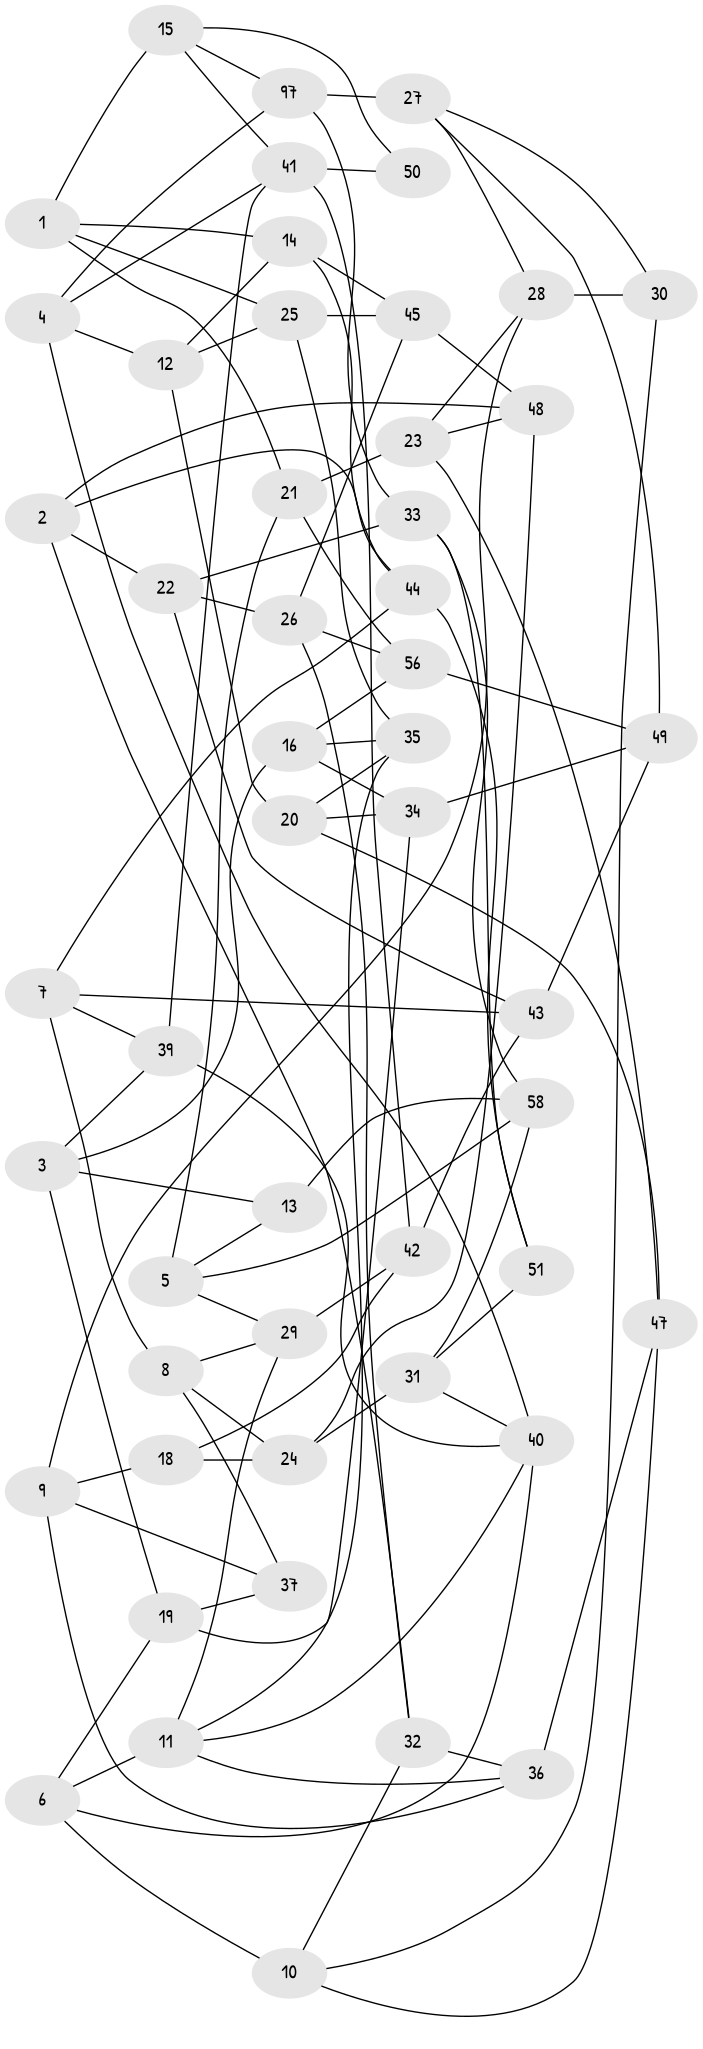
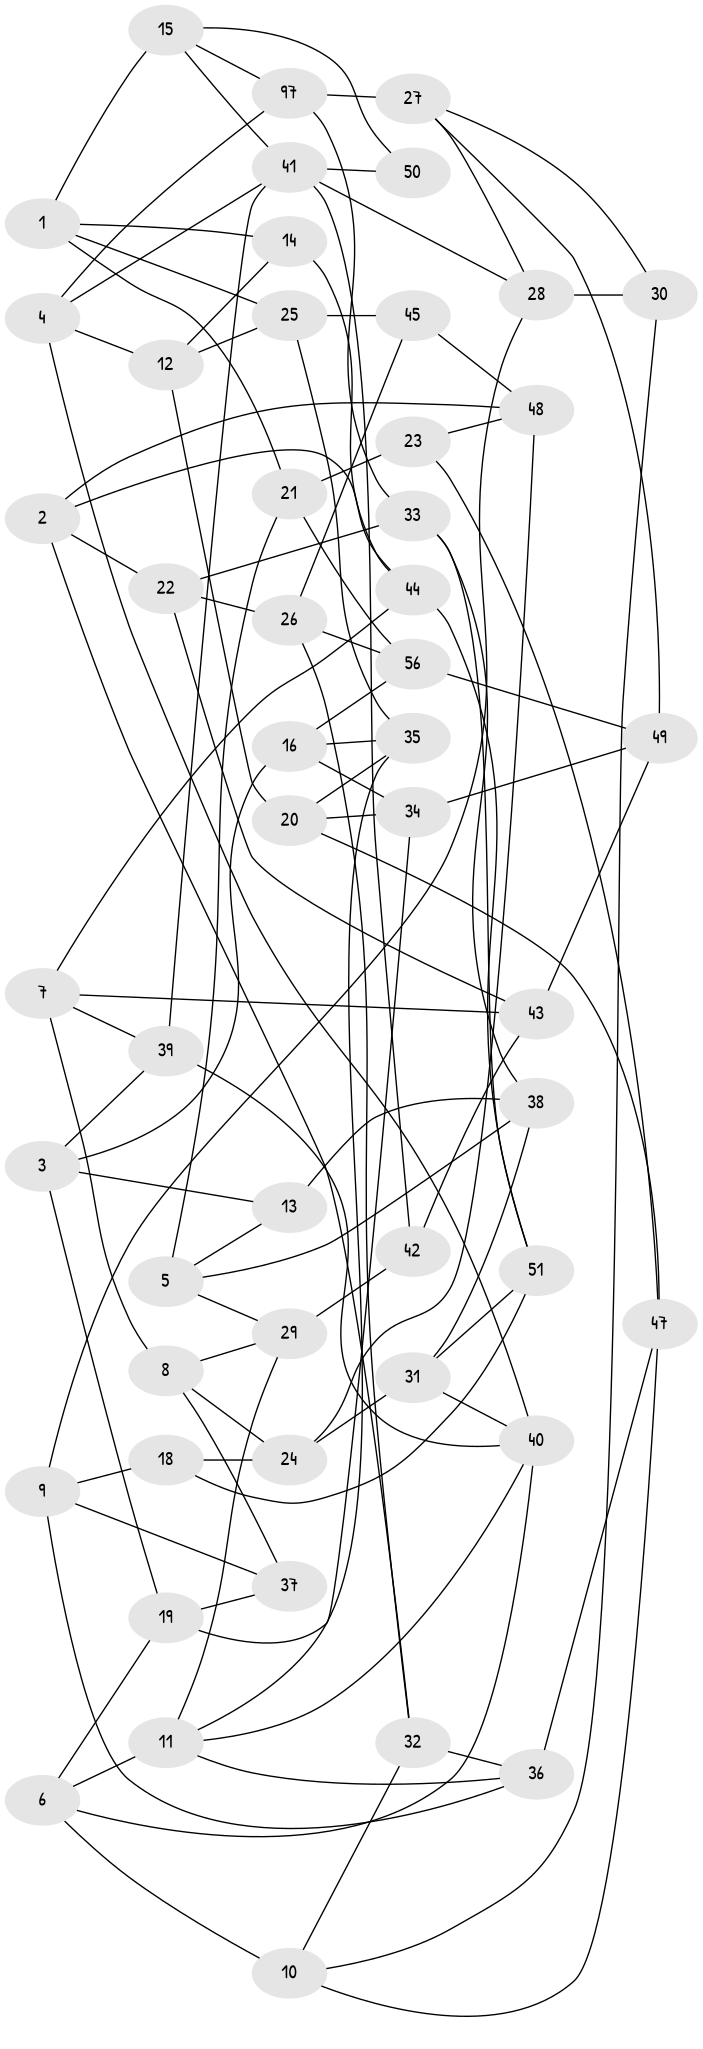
  graph {
    fontname="Patrick Hand"
    rankdir=LR
    node [color=gray90 fontname="Patrick Hand" style=filled]
    edge [fontname="Patrick Hand"]
    1
    14
    15
    21
    25
    44
    45
    n8 [label=97]
    41
    50
    n11 [label=56]
    23
    35
    2
    22
    32
    48
    43
    33
    26
    36
    51
    3
    13
    16
    19
    39
-   38 [label=58]
+   38
    34
    37
    40
    4
    12
    20
    27
    42
    5
    29
    6
    10
    11
    30
    47
    7
    8
    24
    49
    31
    9
    18
    28
    1 -- 14
    1 -- 15
    1 -- 21
    1 -- 25
    14 -- 44
-   14 -- 45
    15 -- n8
    15 -- 41
    15 -- 50
    21 -- n11
    21 -- 23
    25 -- 45
    25 -- 35
    44 -- 51
    45 -- 48
    n8 -- 33
    n8 -- 27
    41 -- 50
    41 -- 42
    n11 -- 49
    23 -- 48
    23 -- 47
-   23 -- 28
+   41 -- 28
    2 -- 44
    2 -- 22
    2 -- 32
    2 -- 48
    22 -- 43
    22 -- 33
    22 -- 26
    32 -- 36
    43 -- 49
    33 -- 51
    33 -- 38
    26 -- 45
    26 -- n11
    26 -- 32
    36 -- 47
    3 -- 13
    3 -- 16
    3 -- 19
    3 -- 39
    13 -- 38
    16 -- n11
    16 -- 35
    16 -- 34
    19 -- 34
    19 -- 37
    39 -- 41
    39 -- 40
    34 -- 49
    4 -- n8
    4 -- 41
    4 -- 40
    4 -- 12
    12 -- 14
    12 -- 25
    12 -- 20
    20 -- 35
    20 -- 34
    20 -- 47
    27 -- 30
    27 -- 49
    27 -- 28
    42 -- 43
    5 -- 21
    5 -- 13
    5 -- 38
    5 -- 29
    29 -- 42
    6 -- 19
    6 -- 40
    6 -- 10
    6 -- 11
    10 -- 32
    10 -- 30
    10 -- 47
    11 -- 35
    11 -- 36
    11 -- 40
    11 -- 29
    7 -- 44
    7 -- 43
    7 -- 39
    7 -- 8
    8 -- 37
    8 -- 29
    8 -- 24
    24 -- 48
    24 -- 31
    31 -- 51
    31 -- 38
    31 -- 40
    9 -- 36
    9 -- 37
    9 -- 18
    9 -- 28
-   18 -- 42
+   18 -- 51
    18 -- 24
    28 -- 30
  }
